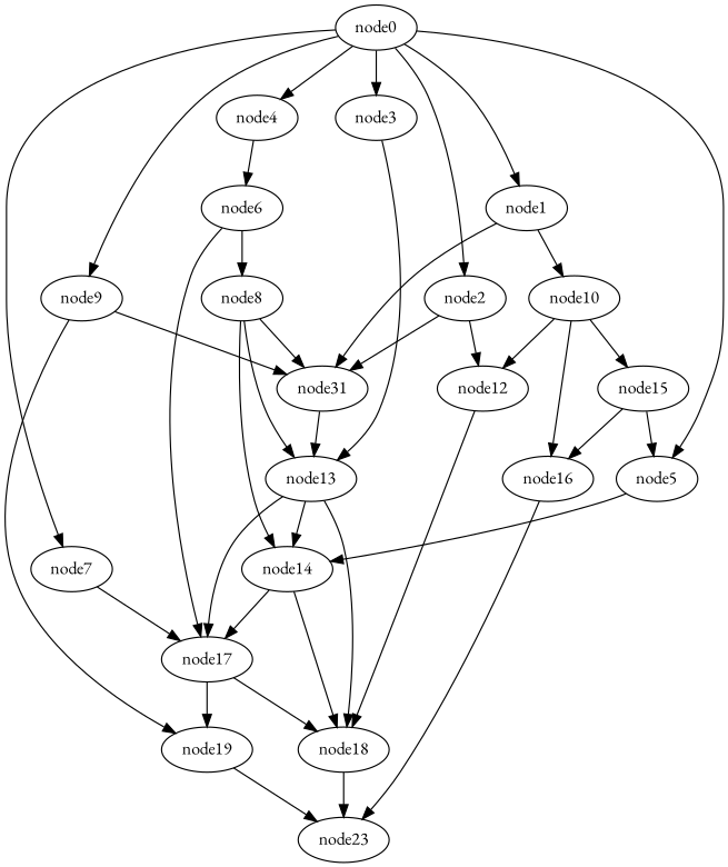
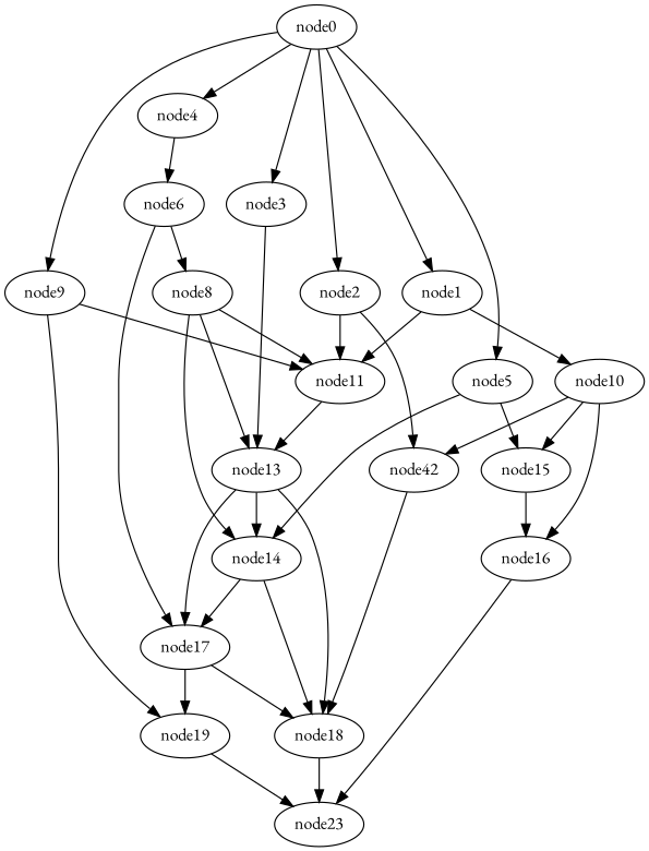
  digraph {
    fontname="EB Garamond"
    node [fontname="EB Garamond"]
    edge [fontname="EB Garamond"]
    n1 [label=node23]
    node19
    node18
    node17
    node16
    node15
    node14
    node13
-   node12
-   node11 [label=node31]
+   node12 [label=node42]
+   node11
    node10
    node9
    node8
-   node7
    node6
    node5
    node4
    node3
    node2
    node1
    node0
    node19 -> n1
    node18 -> n1
    node17 -> node19
    node17 -> node18
    node16 -> n1
    node15 -> node16
    node14 -> node18
    node14 -> node17
    node13 -> node18
    node13 -> node17
    node13 -> node14
    node12 -> node18
    node11 -> node13
    node10 -> node16
    node10 -> node15
    node10 -> node12
    node9 -> node19
    node9 -> node11
    node8 -> node14
    node8 -> node13
    node8 -> node11
-   node7 -> node17
    node6 -> node17
    node6 -> node8
-   node15 -> node5
+   node5 -> node15
    node5 -> node14
    node4 -> node6
    node3 -> node13
    node2 -> node12
    node2 -> node11
    node1 -> node11
    node1 -> node10
    node0 -> node9
-   node0 -> node7
    node0 -> node5
    node0 -> node4
    node0 -> node3
    node0 -> node2
    node0 -> node1
  }
